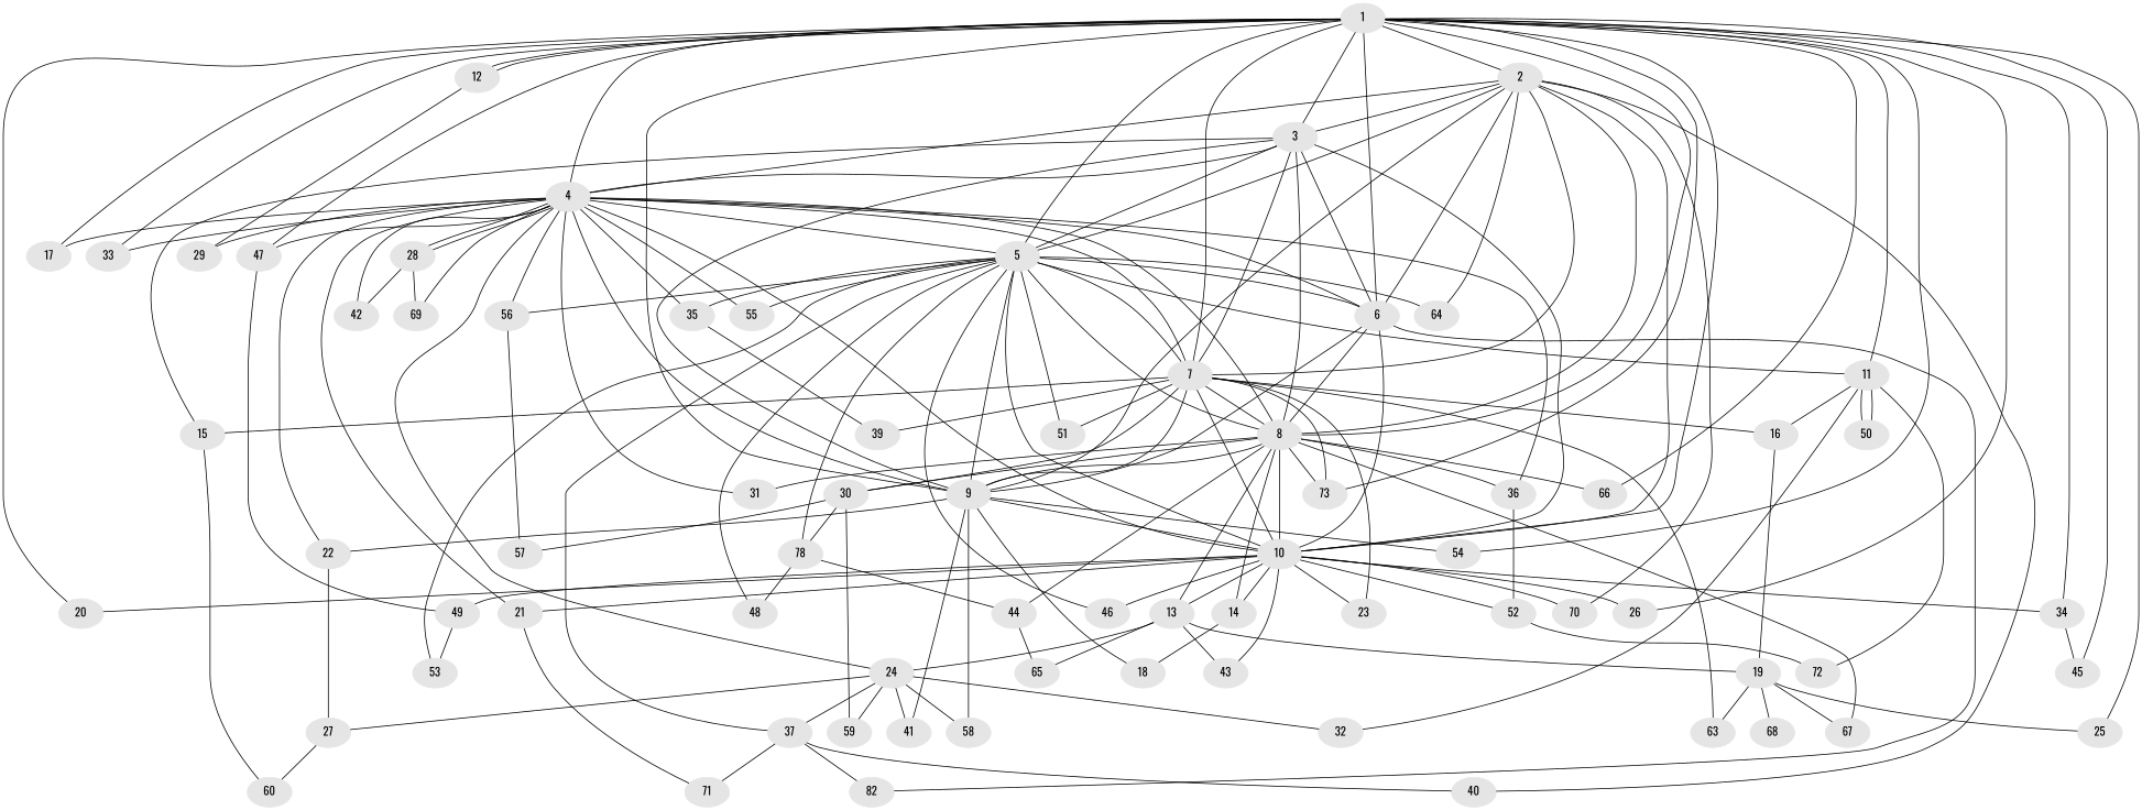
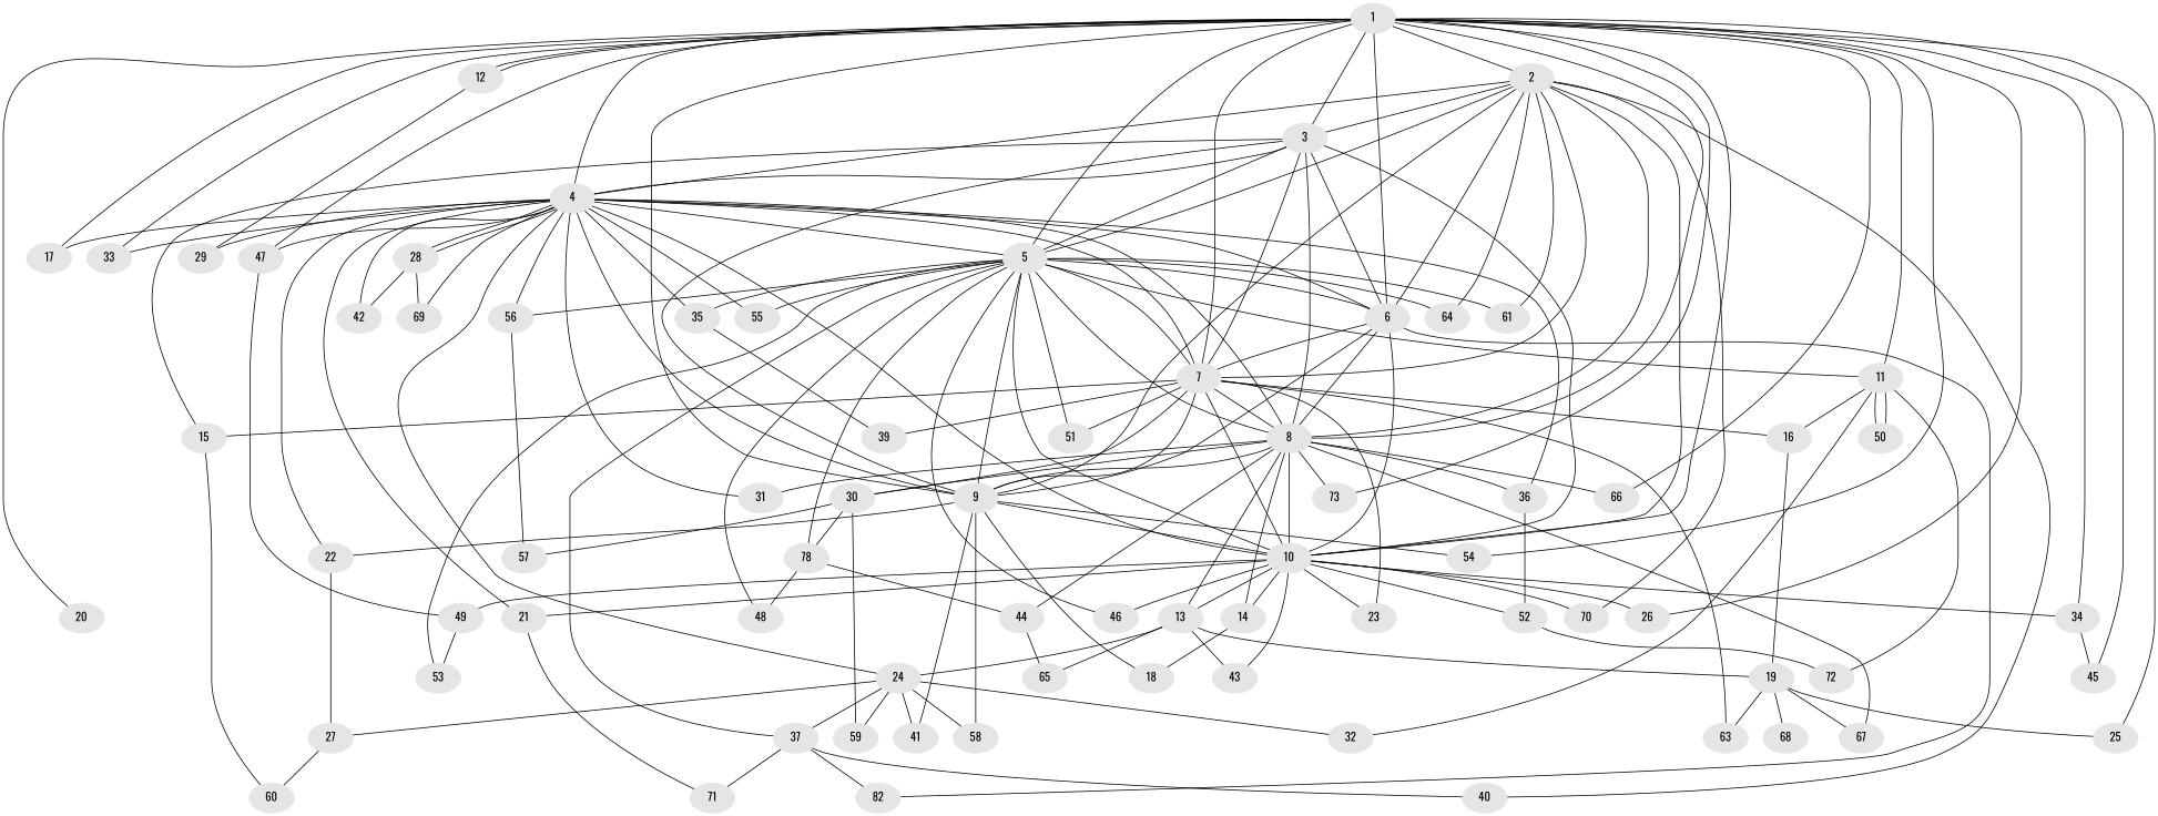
  graph {
    fontname=Oswald
    node [color=gray90 fontname=Oswald style=filled]
    edge [fontname=Oswald]
    1
    2
    3
    4
    5
    6
    7
    8
    9
    10
    11
    12
    17
    20
    25
    26
    33
    34
    45
    47
    54
    66
    73
    40
+   61
    64
    70
    15
    21
    22
    24
    28
    29
    31
    35
    36
    42
    55
    56
    69
    37
    n42 [label=78]
    46
    48
    51
    53
    n47 [label=82]
    16
    23
    30
    39
    63
    13
    14
    44
    67
    18
    41
    58
    43
    49
    52
    32
    50
    72
    60
    71
    27
    59
    57
    19
    65
    68
    1 -- 2
    1 -- 3
    1 -- 4
    1 -- 5
    1 -- 6
    1 -- 7
    1 -- 8
    1 -- 9
    1 -- 10
    1 -- 11
    1 -- 12
    1 -- 12
    1 -- 17
    1 -- 20
    1 -- 25
    1 -- 26
    1 -- 33
    1 -- 34
    1 -- 45
    1 -- 47
    1 -- 54
    1 -- 66
    1 -- 73
    2 -- 3
    2 -- 4
    2 -- 5
    2 -- 6
    2 -- 7
    2 -- 8
    2 -- 9
    2 -- 10
    2 -- 40
+   2 -- 61
    2 -- 64
    2 -- 70
    3 -- 4
    3 -- 5
    3 -- 6
    3 -- 7
    3 -- 8
    3 -- 9
    3 -- 10
    3 -- 15
    4 -- 5
    4 -- 6
    4 -- 7
    4 -- 8
    4 -- 9
    4 -- 10
    4 -- 17
    4 -- 33
    4 -- 47
    4 -- 21
    4 -- 22
    4 -- 24
    4 -- 28
    4 -- 28
    4 -- 29
    4 -- 31
    4 -- 35
    4 -- 36
    4 -- 42
    4 -- 55
    4 -- 56
    4 -- 69
    5 -- 6
    5 -- 7
    5 -- 8
    5 -- 9
    5 -- 10
    5 -- 11
+   5 -- 61
    5 -- 64
    5 -- 35
    5 -- 55
    5 -- 56
    5 -- 37
    5 -- n42
    5 -- 46
    5 -- 48
    5 -- 51
    5 -- 53
-   73 -- 7
+   6 -- 7
    6 -- 8
    6 -- 9
    6 -- 10
    6 -- n47
    7 -- 8
    7 -- 9
    7 -- 10
    7 -- 15
    7 -- 51
    7 -- 16
    7 -- 23
    7 -- 30
    7 -- 39
    7 -- 63
    8 -- 9
    8 -- 10
    8 -- 66
    8 -- 73
    8 -- 31
    8 -- 36
    8 -- 30
    8 -- 13
    8 -- 14
    8 -- 44
    8 -- 67
    9 -- 10
    9 -- 54
    9 -- 22
    9 -- 18
    9 -- 41
    9 -- 58
-   10 -- 20
    10 -- 26
    10 -- 34
    10 -- 70
    10 -- 21
    10 -- 46
    10 -- 23
    10 -- 13
    10 -- 14
    10 -- 43
    10 -- 49
    10 -- 52
    11 -- 16
    11 -- 32
    11 -- 50
    11 -- 50
    11 -- 72
    12 -- 29
    34 -- 45
    47 -- 49
    15 -- 60
    21 -- 71
    22 -- 27
    24 -- 37
    24 -- 41
    24 -- 58
    24 -- 32
    24 -- 27
    24 -- 59
    28 -- 42
    28 -- 69
    35 -- 39
    36 -- 52
    56 -- 57
    37 -- 40
    37 -- n47
    37 -- 71
    n42 -- 48
    n42 -- 44
    16 -- 19
    30 -- n42
    30 -- 59
    30 -- 57
    13 -- 24
    13 -- 43
    13 -- 19
    13 -- 65
    14 -- 18
    44 -- 65
    49 -- 53
    52 -- 72
    27 -- 60
    19 -- 25
    19 -- 63
    19 -- 67
    19 -- 68
  }
